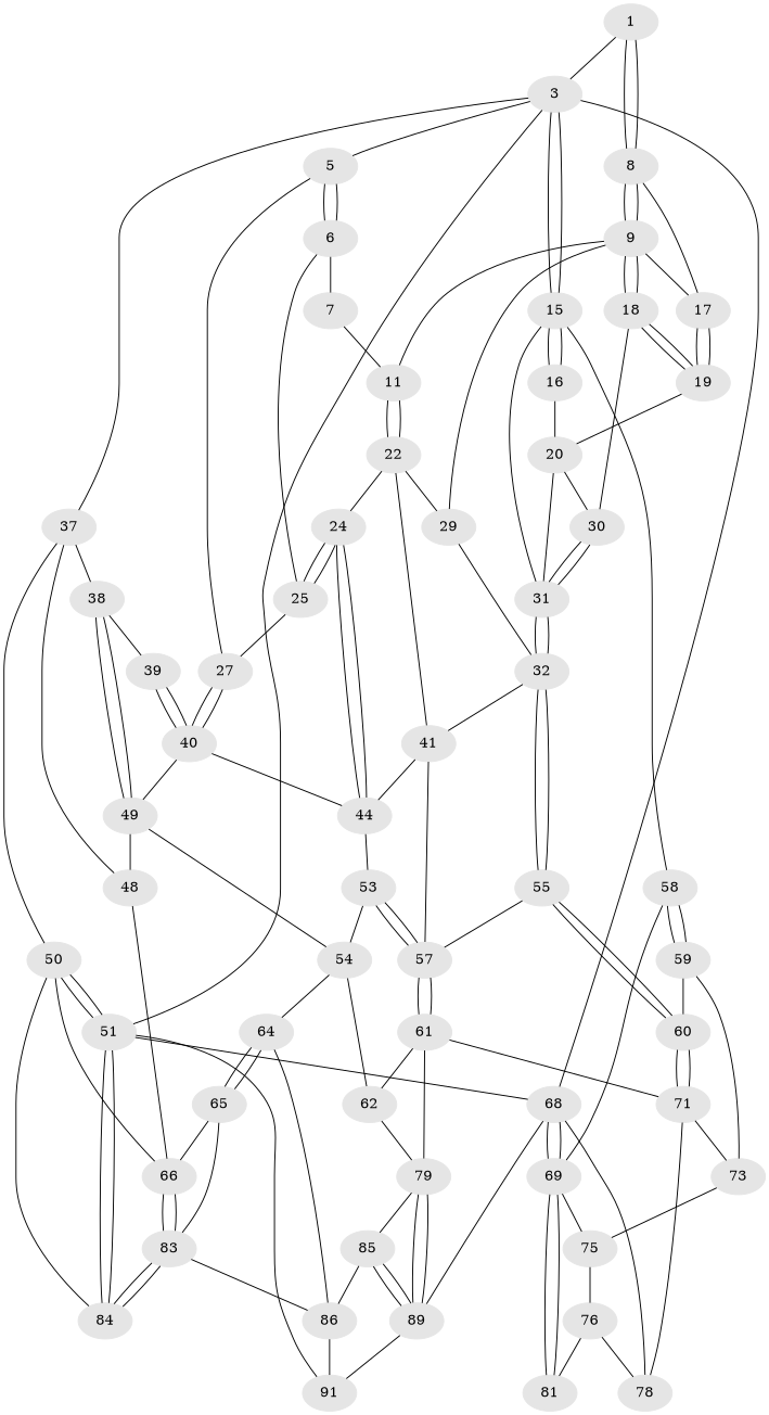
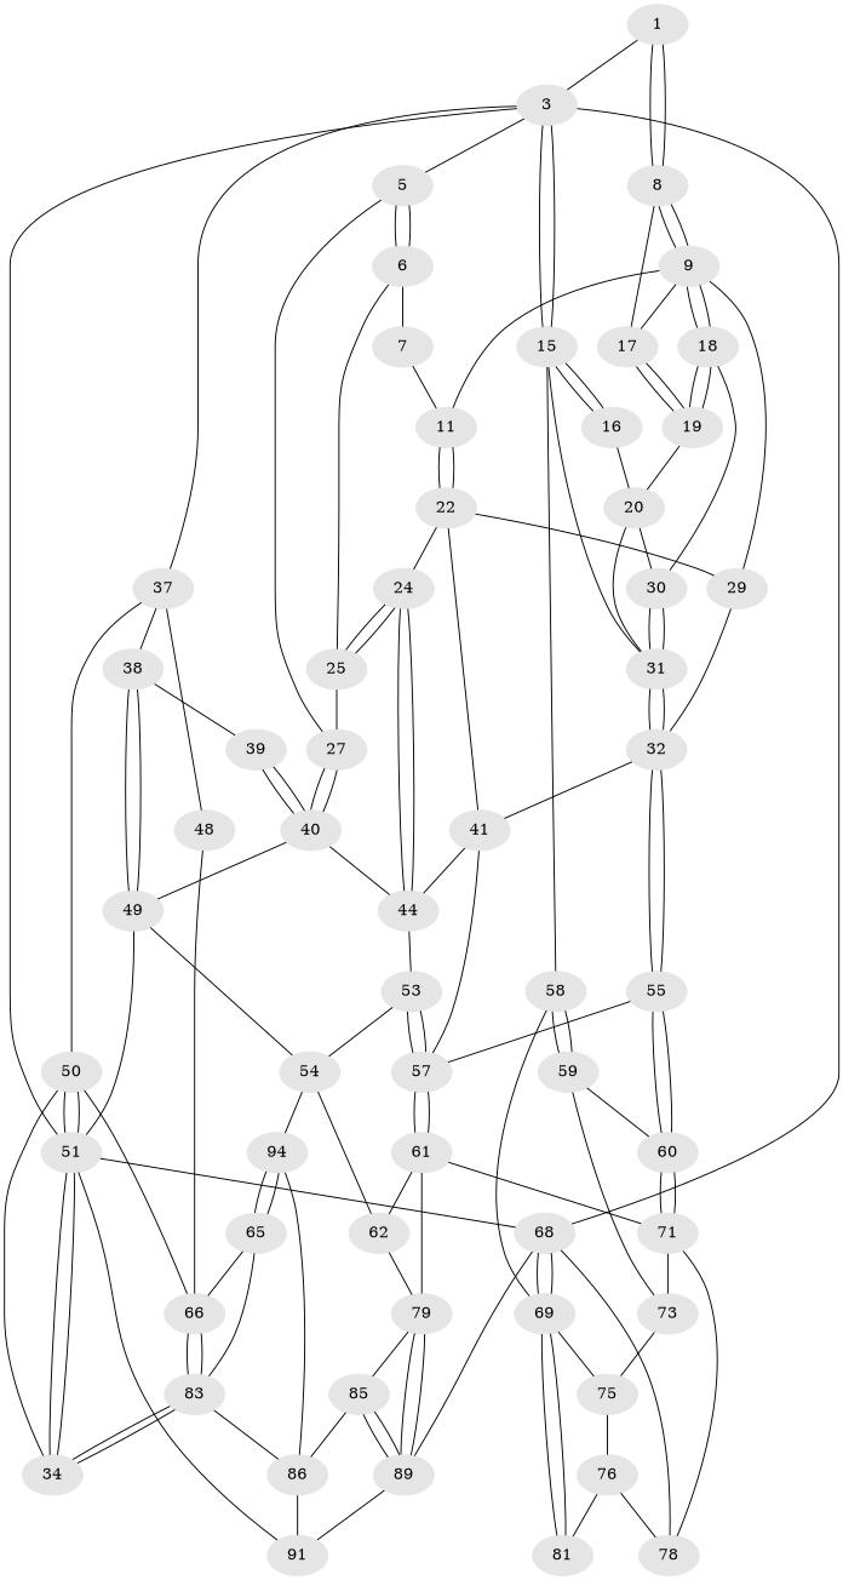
  graph {
    node [color=gray90 style=filled]
    1 [super="+2"]
    3 [super="+4"]
    8 [super="+14"]
    5 [super="+28"]
    15 [super="+35"]
    37 [super="+49"]
    51 [super="+52"]
    68 [super="+92"]
    9 [super="+10"]
    17
    6 [super="+13"]
    27
    16
    31 [super="+36"]
    58
    38
    48
    50 [super="+82"]
-   84
+   84 [label=34]
    91
    69 [super="+70"]
    78
    89 [super="+90"]
    7 [super="+12"]
    25
    40 [super="+42"]
    11
    22 [super="+23"]
    18 [super="+26"]
    29
    19 [super="+21"]
    30
    32 [super="+33"]
    24
    41 [super="+46"]
    20 [super="+34"]
    59
    44 [super="+45"]
    57
    53
    n41 [label=49 super="+47"]
    55 [super="+56"]
    60
    39
    66 [super="+67"]
    54 [super="+63"]
    62
-   64
+   64 [label=94]
    83 [super="+88"]
    61 [super="+72"]
    79 [super="+80"]
    65
    86 [super="+87"]
    71 [super="+74"]
    73
    75
    81
    85
    76 [super="+77"]
    1 -- 3
    1 -- 8
    1 -- 8
    3 -- 5
    3 -- 15
    3 -- 15
    3 -- 37
    3 -- 51
    3 -- 68
    8 -- 9
    8 -- 9
    8 -- 17
    5 -- 6
    5 -- 6
    5 -- 27
    15 -- 16
    15 -- 16
    15 -- 31
    15 -- 58
    37 -- 38
    37 -- 48
    37 -- 50
    51 -- 68
    51 -- 84
    51 -- 84
    51 -- 91
    68 -- 69
    68 -- 69
    68 -- 78
    68 -- 89
    9 -- 17
    9 -- 11
    9 -- 18
    9 -- 18
    9 -- 29
    17 -- 19
    17 -- 19
    6 -- 7 [weight=2]
    6 -- 25
    27 -- 40
    27 -- 40
    16 -- 20
    31 -- 32
    31 -- 32
    58 -- 69
    58 -- 59
    58 -- 59
    38 -- n41
    38 -- n41
    38 -- 39
    48 -- 66
    50 -- 51
    50 -- 51
    50 -- 84
    50 -- 66
    69 -- 75
    69 -- 81
    69 -- 81
    89 -- 91
    7 -- 11
    25 -- 27
    40 -- 44
    40 -- n41
    11 -- 22
    11 -- 22
    22 -- 29
    22 -- 24
    22 -- 41
    18 -- 19 [weight=2]
    18 -- 19
    18 -- 30
    29 -- 32
    19 -- 20
    30 -- 31
    30 -- 31
    32 -- 41
    32 -- 55
    32 -- 55
    24 -- 25
    24 -- 25
    24 -- 44
    24 -- 44
    41 -- 44
    41 -- 57
    20 -- 31
    20 -- 30
    59 -- 60
    59 -- 73
    44 -- 53
    57 -- 61
    57 -- 61
    53 -- 57
    53 -- 57
    53 -- 54
-   n41 -- 48
+   n41 -- 51
    n41 -- 54
    55 -- 57
    55 -- 60
    55 -- 60
    60 -- 71
    60 -- 71
    39 -- 40
    39 -- 40
    66 -- 83
    66 -- 83
    54 -- 62
    54 -- 64
    62 -- 79
    64 -- 65
    64 -- 65
    64 -- 86
    83 -- 84
    83 -- 84
    83 -- 86
    61 -- 62
    61 -- 79
    61 -- 71
    79 -- 89
    79 -- 89
    79 -- 85
    65 -- 66
    65 -- 83
    86 -- 91
    71 -- 78
    71 -- 73
    73 -- 75
    75 -- 76
    85 -- 89
    85 -- 89
    85 -- 86
    76 -- 78
    76 -- 81 [weight=2]
  }
